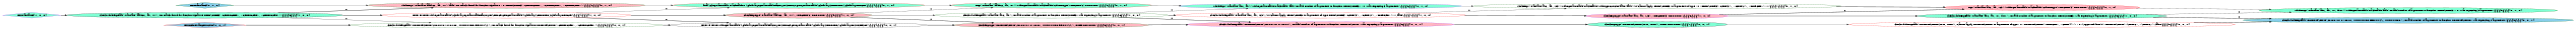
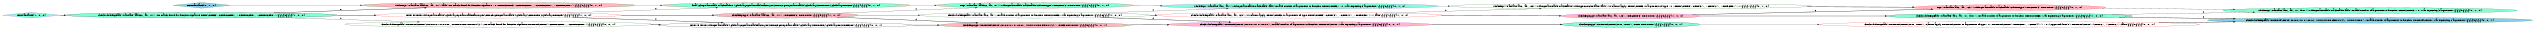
  digraph {
    rankdir=LR
    node [fillcolor=aquamarine shape=ellipse style=filled color=darkgreen]
    edge [style=bold]
    n1 [fillcolor=white label="checkWholeExpFails(\"TO_TIMESTAMP('2000-01-01 01:00:00', 'YYYY-MM-DD HH:MM:SS')\",\"No match found for function signature TO_TIMESTAMP\(<CHARACTER>, <CHARACTER>\)\")@@@3@@@['0', '0', '1']"]
    n2 [fillcolor=white label="tester = tester.withOperatorTable(SqlLibraryOperatorTableFactory.INSTANCE.getOperatorTable(SqlLibrary.STANDARD,SqlLibrary.POSTGRESQL))@@@4@@@['0', '0', '1']" color=black]
    n3 [fillcolor=lightpink label="checkExpType(\"TO_TIMESTAMP('2000-01-01 01:00:00', 'YYYY-MM-DD HH:MM:SS')\",\"DATE NOT NULL\")@@@5@@@['0', '0', '1']"]
    n4 [fillcolor=lightpink label="expr(\"translate('abc', 'ab', 123)\").withOperatorTable(oracleTable).columnType(\"VARCHAR(3) NOT NULL\")@@@8@@@['0', '1', '0']" color=red]
    n5 [label="wholeExpr(\"translate('abc', 'ab', '+-', 'four')\").withOperatorTable(oracleTable).fails(\"Invalid number of arguments to function 'TRANSLATE3'. \" + \"Was expecting 3 arguments\")@@@9@@@['0', '1', '0']"]
    n6 [label="final SqlOperatorTable oracleTable = SqlLibraryOperatorTableFactory.INSTANCE.getOperatorTable(SqlLibrary.STANDARD,SqlLibrary.ORACLE)@@@4@@@['0', '1', '0']" color=red]
    n7 [label="expr(\"translate('aabbcc', 'ab', '+-')\").withOperatorTable(oracleTable).columnType(\"VARCHAR(6) NOT NULL\")@@@5@@@['0', '1', '0']" color=red]
    n8 [fillcolor=lightpink label="checkExpType(\"translate('abc', 'ab', 123)\",\"VARCHAR(3) NOT NULL\")@@@8@@@['1', '0', '0']" color=purple]
    n9 [label="checkWholeExpFails(\"translate('abc', 'ab', '+-', 'four')\",\"Invalid number of arguments to function 'TRANSLATE3'. Was expecting 3 arguments\")@@@9@@@['1', '0', '0']" color=black]
    n10 [fillcolor=skyblue label="checkWholeExpFails(\"TO_TIMESTAMP('2000-01-01 01:00:00', 'YYYY-MM-DD HH:MM:SS', 'YYYY-MM-DD')\",\"Invalid number of arguments to function 'TO_TIMESTAMP'. Was expecting 2 arguments\")@@@9@@@['0', '0', '1']"]
    n11 [fillcolor=white label="tester = tester.withOperatorTable(SqlLibraryOperatorTableFactory.INSTANCE.getOperatorTable(SqlLibrary.STANDARD,SqlLibrary.ORACLE))@@@4@@@['1', '0', '0']" color=red]
    n12 [fillcolor=lightpink label="checkExpType(\"translate('aabbcc', 'ab', '+-')\",\"VARCHAR(6) NOT NULL\")@@@5@@@['1', '0', '0']"]
    n13 [label="testTranslate3['1', '0', '0']" shape=diamond color=purple]
    n14 [label="checkWholeExpFails(\"translate('aabbcc', 'ab', '+-')\",\"No match found for function signature TRANSLATE3\(<CHARACTER>, <CHARACTER>, <CHARACTER>\)\")@@@3@@@['1', '0', '0']" color=black]
    n15 [fillcolor=white label="wholeExpr(\"translate('abc', 'ab', 123)\").withOperatorTable(oracleTable).withTypeCoercion(false).fails(\"(?s)Cannot apply 'TRANSLATE3' to arguments of type \" + \"'TRANSLATE3\(<CHAR\(3\)>, <CHAR\(2\)>, <INTEGER>\)'\. .*\")@@@7@@@['0', '1', '0']"]
    n16 [label="checkExpType(\"TO_TIMESTAMP(2000, 'YYYY')\",\"DATE NOT NULL\")@@@7@@@['0', '0', '1']" color=black]
    n17 [fillcolor=white label="checkWholeExpFails(\"TO_TIMESTAMP(2000, 'YYYY')\",\"Cannot apply 'TO_TIMESTAMP' to arguments of type \" + \"'TO_TIMESTAMP\(<INTEGER>, <CHAR\(4\)>\)'\. \" + \"Supported form\(s\): 'TO_TIMESTAMP\(<STRING>, <STRING>\)'\",false)@@@8@@@['0', '0', '1']" color=red]
-   n18 [fillcolor=skyblue label="testToTimestampFunction['0', '0', '1']" shape=diamond color=red]
    n19 [fillcolor=lightpink label="checkWholeExpFails(\"TO_TIMESTAMP('2000-01-01 01:00:00')\",\"Invalid number of arguments to function 'TO_TIMESTAMP'. Was expecting 2 arguments\")@@@6@@@['0', '0', '1']" color=purple]
    n20 [fillcolor=skyblue label="testTranslate3['0', '1', '0']" shape=diamond]
    n21 [fillcolor=lightpink label="wholeExpr(\"translate('aabbcc', 'ab', '+-')\").fails(\"No match found for function signature \" + \"TRANSLATE3\(<CHARACTER>, <CHARACTER>, <CHARACTER>\)\")@@@3@@@['0', '1', '0']"]
    n22 [fillcolor=white label="checkWholeExpFails(\"translate('abc', 'ab')\",\"Invalid number of arguments to function 'TRANSLATE3'. Was expecting 3 arguments\")@@@6@@@['1', '0', '0']"]
    n23 [fillcolor=white label="checkWholeExpFails(\"translate('abc', 'ab', 123)\",\"(?s)Cannot apply 'TRANSLATE3' to arguments of type 'TRANSLATE3\(<CHAR\(3\)>, <CHAR\(2\)>, <INTEGER>\)'\. .*\",false)@@@7@@@['1', '0', '0']" color=red]
    n24 [label="wholeExpr(\"translate('abc', 'ab')\").withOperatorTable(oracleTable).fails(\"Invalid number of arguments to function 'TRANSLATE3'. \" + \"Was expecting 3 arguments\")@@@6@@@['0', '1', '0']" color=purple]
    n1 -> n2
    n2 -> n3
    n3 -> n19
    n4 -> n5 [style=solid]
    n6 -> n7 [style=solid]
    n7 -> n24 [style=solid]
    n8 -> n4 [label=0]
    n8 -> n9
    n9 -> n5 [label=0 style=solid]
    n9 -> n10 [label=0]
    n11 -> n2 [label=0]
    n11 -> n6 [label=0 style=solid]
    n11 -> n12
    n12 -> n3 [label=0]
    n12 -> n7 [label=0 style=solid]
    n12 -> n22 [style=solid]
    n13 -> n14
    n14 -> n1 [label=0 style=solid]
    n14 -> n11
    n14 -> n21 [label=0]
    n15 -> n4
    n16 -> n17 [style=solid]
    n17 -> n10
-   n18 -> n1
    n19 -> n16
    n20 -> n21 [style=solid]
    n21 -> n6 [style=solid]
    n22 -> n19 [label=0]
    n22 -> n23
    n22 -> n24 [label=0 style=solid]
    n23 -> n8
    n23 -> n15 [label=0 style=solid]
    n24 -> n15 [style=solid]
  }
